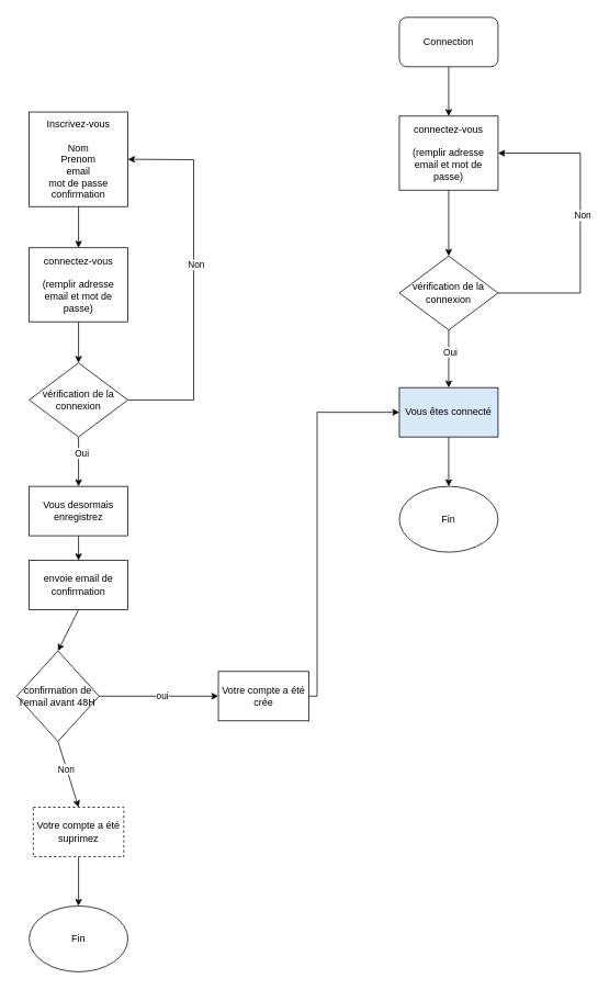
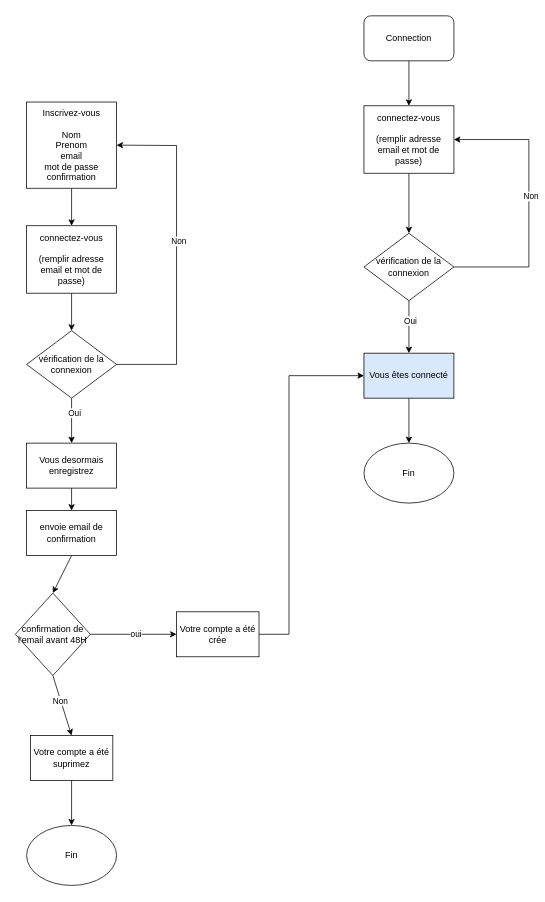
  <mxCell id="0" />
  <mxCell id="1" parent="0" />
  <mxCell id="2" style="edgeStyle=orthogonalEdgeStyle;rounded=0;orthogonalLoop=1;jettySize=auto;html=1;exitX=0.5;exitY=1;exitDx=0;exitDy=0;entryX=0.5;entryY=0;entryDx=0;entryDy=0;" parent="1" source="3" target="5" edge="1"><mxGeometry relative="1" as="geometry" /></mxCell>
  <mxCell id="3" value="Connection" style="rounded=1;whiteSpace=wrap;html=1;" parent="1" vertex="1"><mxGeometry x="485" y="20" width="120" height="60" as="geometry" /></mxCell>
  <mxCell id="4" style="edgeStyle=none;rounded=0;orthogonalLoop=1;jettySize=auto;html=1;exitX=0.5;exitY=1;exitDx=0;exitDy=0;" parent="1" source="5" target="10" edge="1"><mxGeometry relative="1" as="geometry" /></mxCell>
  <mxCell id="5" value="connectez-vous&lt;br&gt;&lt;br&gt;(remplir adresse email et mot de passe)" style="rounded=0;whiteSpace=wrap;html=1;" parent="1" vertex="1"><mxGeometry x="485" y="140" width="120" height="90" as="geometry" /></mxCell>
  <mxCell id="6" style="edgeStyle=none;rounded=0;orthogonalLoop=1;jettySize=auto;html=1;exitX=0.5;exitY=1;exitDx=0;exitDy=0;entryX=0.5;entryY=0;entryDx=0;entryDy=0;elbow=vertical;" parent="1" source="10" target="12" edge="1"><mxGeometry relative="1" as="geometry" /></mxCell>
  <mxCell id="7" value="Oui" style="edgeLabel;html=1;align=center;verticalAlign=middle;resizable=0;points=[];" parent="6" vertex="1" connectable="0"><mxGeometry x="-0.251" y="1" relative="1" as="geometry"><mxPoint as="offset" /></mxGeometry></mxCell>
  <mxCell id="8" style="edgeStyle=none;rounded=0;orthogonalLoop=1;jettySize=auto;html=1;exitX=1;exitY=0.5;exitDx=0;exitDy=0;elbow=vertical;entryX=1;entryY=0.5;entryDx=0;entryDy=0;" parent="1" source="10" target="5" edge="1"><mxGeometry relative="1" as="geometry"><mxPoint x="705" y="355" as="targetPoint" /><Array as="points"><mxPoint x="705" y="355" /><mxPoint x="705" y="185" /></Array></mxGeometry></mxCell>
  <mxCell id="9" value="Non" style="edgeLabel;html=1;align=center;verticalAlign=middle;resizable=0;points=[];" parent="8" vertex="1" connectable="0"><mxGeometry x="0.052" y="-2" relative="1" as="geometry"><mxPoint as="offset" /></mxGeometry></mxCell>
  <mxCell id="10" value="vérification de la connexion" style="rhombus;whiteSpace=wrap;html=1;" parent="1" vertex="1"><mxGeometry x="485" y="310" width="120" height="90" as="geometry" /></mxCell>
  <mxCell id="11" style="edgeStyle=none;rounded=0;orthogonalLoop=1;jettySize=auto;html=1;exitX=0.5;exitY=1;exitDx=0;exitDy=0;entryX=0.5;entryY=0;entryDx=0;entryDy=0;elbow=vertical;" parent="1" source="12" target="13" edge="1"><mxGeometry relative="1" as="geometry" /></mxCell>
  <mxCell id="12" value="Vous êtes connecté" style="rounded=0;whiteSpace=wrap;html=1;fillColor=#dae8fc;" parent="1" vertex="1"><mxGeometry x="485" y="470" width="120" height="60" as="geometry" /></mxCell>
  <mxCell id="13" value="Fin" style="ellipse;whiteSpace=wrap;html=1;" parent="1" vertex="1"><mxGeometry x="485" y="590" width="120" height="80" as="geometry" /></mxCell>
  <mxCell id="14" style="edgeStyle=none;rounded=0;orthogonalLoop=1;jettySize=auto;html=1;exitX=0.5;exitY=1;exitDx=0;exitDy=0;entryX=0.5;entryY=0;entryDx=0;entryDy=0;elbow=vertical;" parent="1" source="15" target="17" edge="1"><mxGeometry relative="1" as="geometry" /></mxCell>
  <mxCell id="15" value="Inscrivez-vous&lt;br&gt;&lt;br&gt;Nom&lt;br&gt;Prenom&lt;br&gt;email&lt;br&gt;mot de passe&lt;br&gt;confirmation&lt;br&gt;" style="rounded=0;whiteSpace=wrap;html=1;" parent="1" vertex="1"><mxGeometry x="35" y="135" width="120" height="115" as="geometry" /></mxCell>
  <mxCell id="16" style="edgeStyle=none;rounded=0;orthogonalLoop=1;jettySize=auto;html=1;exitX=0.5;exitY=1;exitDx=0;exitDy=0;entryX=0.5;entryY=0;entryDx=0;entryDy=0;elbow=vertical;" parent="1" source="17" target="22" edge="1"><mxGeometry relative="1" as="geometry" /></mxCell>
  <mxCell id="17" value="connectez-vous&lt;br&gt;&lt;br&gt;(remplir adresse email et mot de passe)" style="rounded=0;whiteSpace=wrap;html=1;" parent="1" vertex="1"><mxGeometry x="35" y="300" width="120" height="90" as="geometry" /></mxCell>
  <mxCell id="18" style="edgeStyle=none;rounded=0;orthogonalLoop=1;jettySize=auto;html=1;exitX=1;exitY=0.5;exitDx=0;exitDy=0;elbow=vertical;entryX=1;entryY=0.5;entryDx=0;entryDy=0;" parent="1" source="22" target="15" edge="1"><mxGeometry relative="1" as="geometry"><mxPoint x="165" y="320" as="targetPoint" /><Array as="points"><mxPoint x="235" y="485" /><mxPoint x="235" y="193" /></Array></mxGeometry></mxCell>
  <mxCell id="19" value="Non" style="edgeLabel;html=1;align=center;verticalAlign=middle;resizable=0;points=[];" parent="18" vertex="1" connectable="0"><mxGeometry x="0.083" y="-2" relative="1" as="geometry"><mxPoint as="offset" /></mxGeometry></mxCell>
  <mxCell id="20" style="edgeStyle=none;rounded=0;orthogonalLoop=1;jettySize=auto;html=1;exitX=0.5;exitY=1;exitDx=0;exitDy=0;entryX=0.5;entryY=0;entryDx=0;entryDy=0;elbow=vertical;" parent="1" source="22" target="24" edge="1"><mxGeometry relative="1" as="geometry" /></mxCell>
  <mxCell id="21" value="Oui" style="edgeLabel;html=1;align=center;verticalAlign=middle;resizable=0;points=[];" parent="20" vertex="1" connectable="0"><mxGeometry x="-0.36" y="3" relative="1" as="geometry"><mxPoint as="offset" /></mxGeometry></mxCell>
  <mxCell id="22" value="vérification de la connexion" style="rhombus;whiteSpace=wrap;html=1;" parent="1" vertex="1"><mxGeometry x="35" y="440" width="120" height="90" as="geometry" /></mxCell>
  <mxCell id="23" style="edgeStyle=none;rounded=0;orthogonalLoop=1;jettySize=auto;html=1;exitX=0.5;exitY=1;exitDx=0;exitDy=0;entryX=0.5;entryY=0;entryDx=0;entryDy=0;elbow=vertical;" parent="1" source="24" target="26" edge="1"><mxGeometry relative="1" as="geometry" /></mxCell>
  <mxCell id="24" value="Vous desormais enregistrez" style="rounded=0;whiteSpace=wrap;html=1;" parent="1" vertex="1"><mxGeometry x="35" y="590" width="120" height="60" as="geometry" /></mxCell>
  <mxCell id="25" style="edgeStyle=none;rounded=0;orthogonalLoop=1;jettySize=auto;html=1;exitX=0.5;exitY=1;exitDx=0;exitDy=0;entryX=0.5;entryY=0;entryDx=0;entryDy=0;elbow=vertical;" parent="1" source="26" target="31" edge="1"><mxGeometry relative="1" as="geometry" /></mxCell>
  <mxCell id="26" value="envoie email de confirmation" style="rounded=0;whiteSpace=wrap;html=1;" parent="1" vertex="1"><mxGeometry x="35" y="680" width="120" height="60" as="geometry" /></mxCell>
  <mxCell id="27" style="edgeStyle=none;rounded=0;orthogonalLoop=1;jettySize=auto;html=1;exitX=1;exitY=0.5;exitDx=0;exitDy=0;entryX=0;entryY=0.5;entryDx=0;entryDy=0;elbow=vertical;" parent="1" source="31" target="33" edge="1"><mxGeometry relative="1" as="geometry" /></mxCell>
  <mxCell id="28" value="oui" style="edgeLabel;html=1;align=center;verticalAlign=middle;resizable=0;points=[];" parent="27" vertex="1" connectable="0"><mxGeometry x="0.052" y="1" relative="1" as="geometry"><mxPoint as="offset" /></mxGeometry></mxCell>
  <mxCell id="29" style="edgeStyle=none;rounded=0;orthogonalLoop=1;jettySize=auto;html=1;exitX=0.5;exitY=1;exitDx=0;exitDy=0;elbow=vertical;entryX=0.5;entryY=0;entryDx=0;entryDy=0;" parent="1" source="31" target="35" edge="1"><mxGeometry relative="1" as="geometry"><mxPoint x="95" y="970" as="targetPoint" /></mxGeometry></mxCell>
  <mxCell id="30" value="Non" style="edgeLabel;html=1;align=center;verticalAlign=middle;resizable=0;points=[];" parent="29" vertex="1" connectable="0"><mxGeometry x="-0.166" y="-1" relative="1" as="geometry"><mxPoint as="offset" /></mxGeometry></mxCell>
  <mxCell id="31" value="confirmation de l'email avant 48H" style="rhombus;whiteSpace=wrap;html=1;" parent="1" vertex="1"><mxGeometry x="20" y="790" width="100" height="110" as="geometry" /></mxCell>
  <mxCell id="32" style="edgeStyle=none;rounded=0;orthogonalLoop=1;jettySize=auto;html=1;exitX=1;exitY=0.5;exitDx=0;exitDy=0;elbow=vertical;" parent="1" source="33" target="12" edge="1"><mxGeometry relative="1" as="geometry"><mxPoint x="405" y="845" as="targetPoint" /><Array as="points"><mxPoint x="385" y="845" /><mxPoint x="385" y="500" /></Array></mxGeometry></mxCell>
- <mxCell id="33" value="Votre compte a été crée" style="rounded=0;whiteSpace=wrap;html=1;" parent="1" vertex="1"><mxGeometry x="265" y="815" width="110" height="60" as="geometry" /></mxCell>
+ <mxCell id="33" value="Votre compte a été crée" style="rounded=0;whiteSpace=wrap;html=1;" parent="1" vertex="1"><mxGeometry x="235" y="815" width="110" height="60" as="geometry" /></mxCell>
  <mxCell id="34" style="edgeStyle=none;rounded=0;orthogonalLoop=1;jettySize=auto;html=1;exitX=0.5;exitY=1;exitDx=0;exitDy=0;entryX=0.5;entryY=0;entryDx=0;entryDy=0;elbow=vertical;" parent="1" source="35" target="36" edge="1"><mxGeometry relative="1" as="geometry" /></mxCell>
- <mxCell id="35" value="Votre compte a été suprimez" style="rounded=0;whiteSpace=wrap;html=1;dashed=1;" parent="1" vertex="1"><mxGeometry x="40" y="980" width="110" height="60" as="geometry" /></mxCell>
+ <mxCell id="35" value="Votre compte a été suprimez" style="rounded=0;whiteSpace=wrap;html=1;" parent="1" vertex="1"><mxGeometry x="40" y="980" width="110" height="60" as="geometry" /></mxCell>
  <mxCell id="36" value="Fin" style="ellipse;whiteSpace=wrap;html=1;" parent="1" vertex="1"><mxGeometry x="35" y="1100" width="120" height="80" as="geometry" /></mxCell>
